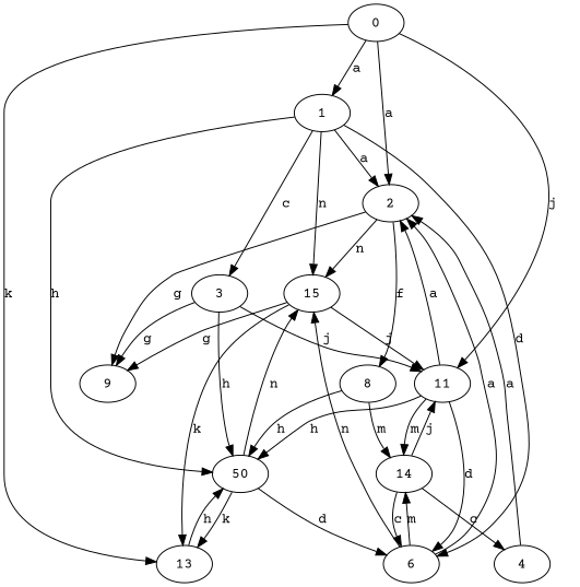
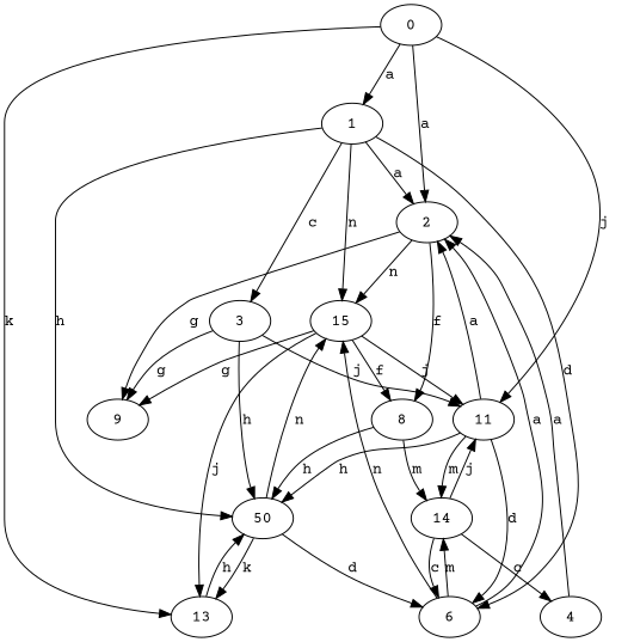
  strict digraph {
    fontname="Courier Prime"
    node [fontname="Courier Prime"]
    edge [fontname="Courier Prime"]
    0
    1
    2
    11
    13
    3
    6
    n8 [label=50]
    15
    8
    9
    14
    4
    0 -> 1 [label=a]
    0 -> 2 [label=a]
    0 -> 11 [label=j]
    0 -> 13 [label=k]
    1 -> 2 [label=a]
    1 -> 3 [label=c]
    1 -> 6 [label=d]
    1 -> n8 [label=h]
    1 -> 15 [label=n]
    2 -> 15 [label=n]
    2 -> 8 [label=f]
    2 -> 9 [label=g]
    11 -> 2 [label=a]
    11 -> 6 [label=d]
    11 -> n8 [label=h]
    11 -> 14 [label=m]
    13 -> n8 [label=h]
    3 -> 11 [label=j]
    3 -> n8 [label=h]
    3 -> 9 [label=g]
    6 -> 2 [label=a]
    6 -> 15 [label=n]
    6 -> 14 [label=m]
    n8 -> 13 [label=k]
    n8 -> 6 [label=d]
    n8 -> 15 [label=n]
    15 -> 11 [label=j]
-   15 -> 13 [label=k]
+   15 -> 13 [label=j]
+   15 -> 8 [label=f]
    15 -> 9 [label=g]
    8 -> n8 [label=h]
    8 -> 14 [label=m]
    14 -> 11 [label=j]
    14 -> 6 [label=c]
    14 -> 4 [label=c]
    4 -> 2 [label=a]
  }
